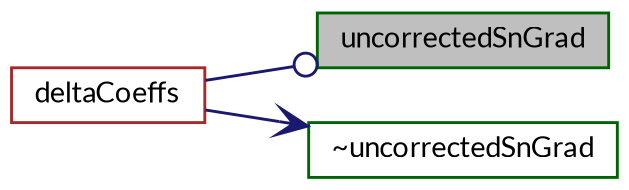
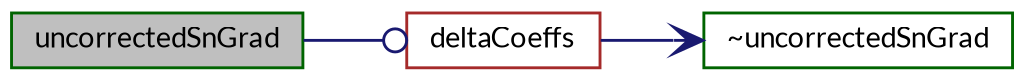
  digraph {
    fontname=Lato
    rankdir=LR
    node [color=darkgreen fontname=Lato fontsize=10 shape=record]
    edge [color=midnightblue fontname=Lato fontsize=10 labelfontname=FreeSans labelfontsize=10 style=solid]
    n1 [fillcolor=grey75 fontcolor=black height=0.2 label=uncorrectedSnGrad style=filled width=0.4]
    n2 [color=brown height=0.2 label=deltaCoeffs width=0.4]
    n3 [height=0.2 label="~uncorrectedSnGrad" width=0.4]
-   n2 -> n1 [arrowhead=odot]
+   n1 -> n2 [arrowhead=odot]
    n2 -> n3 [arrowhead=vee]
  }
